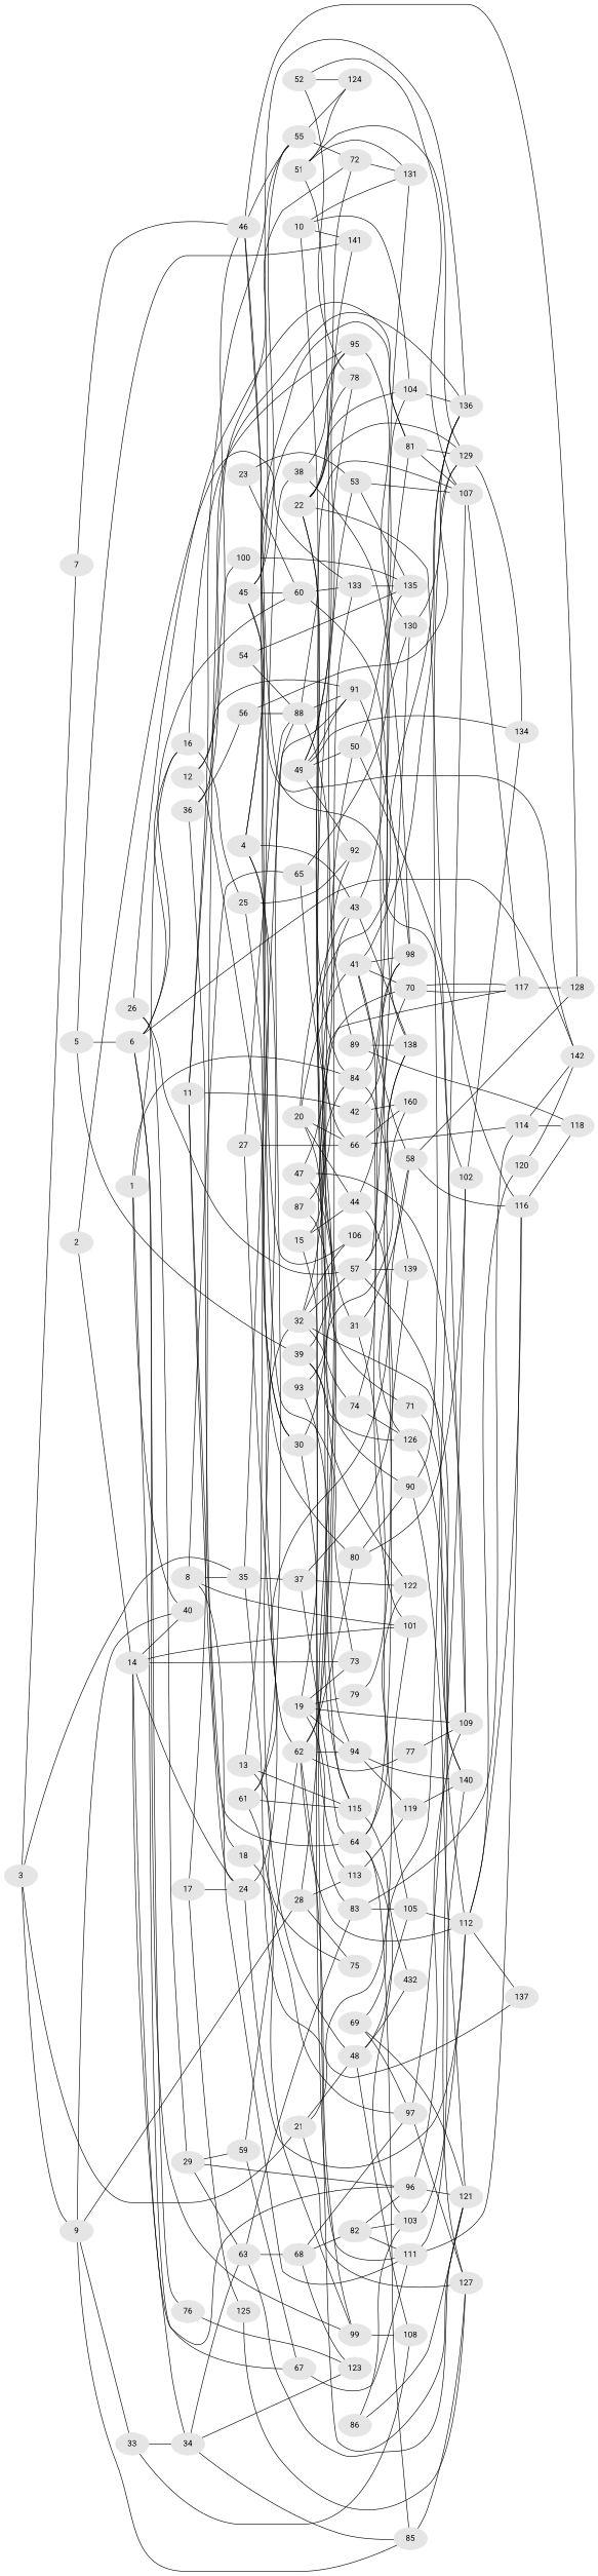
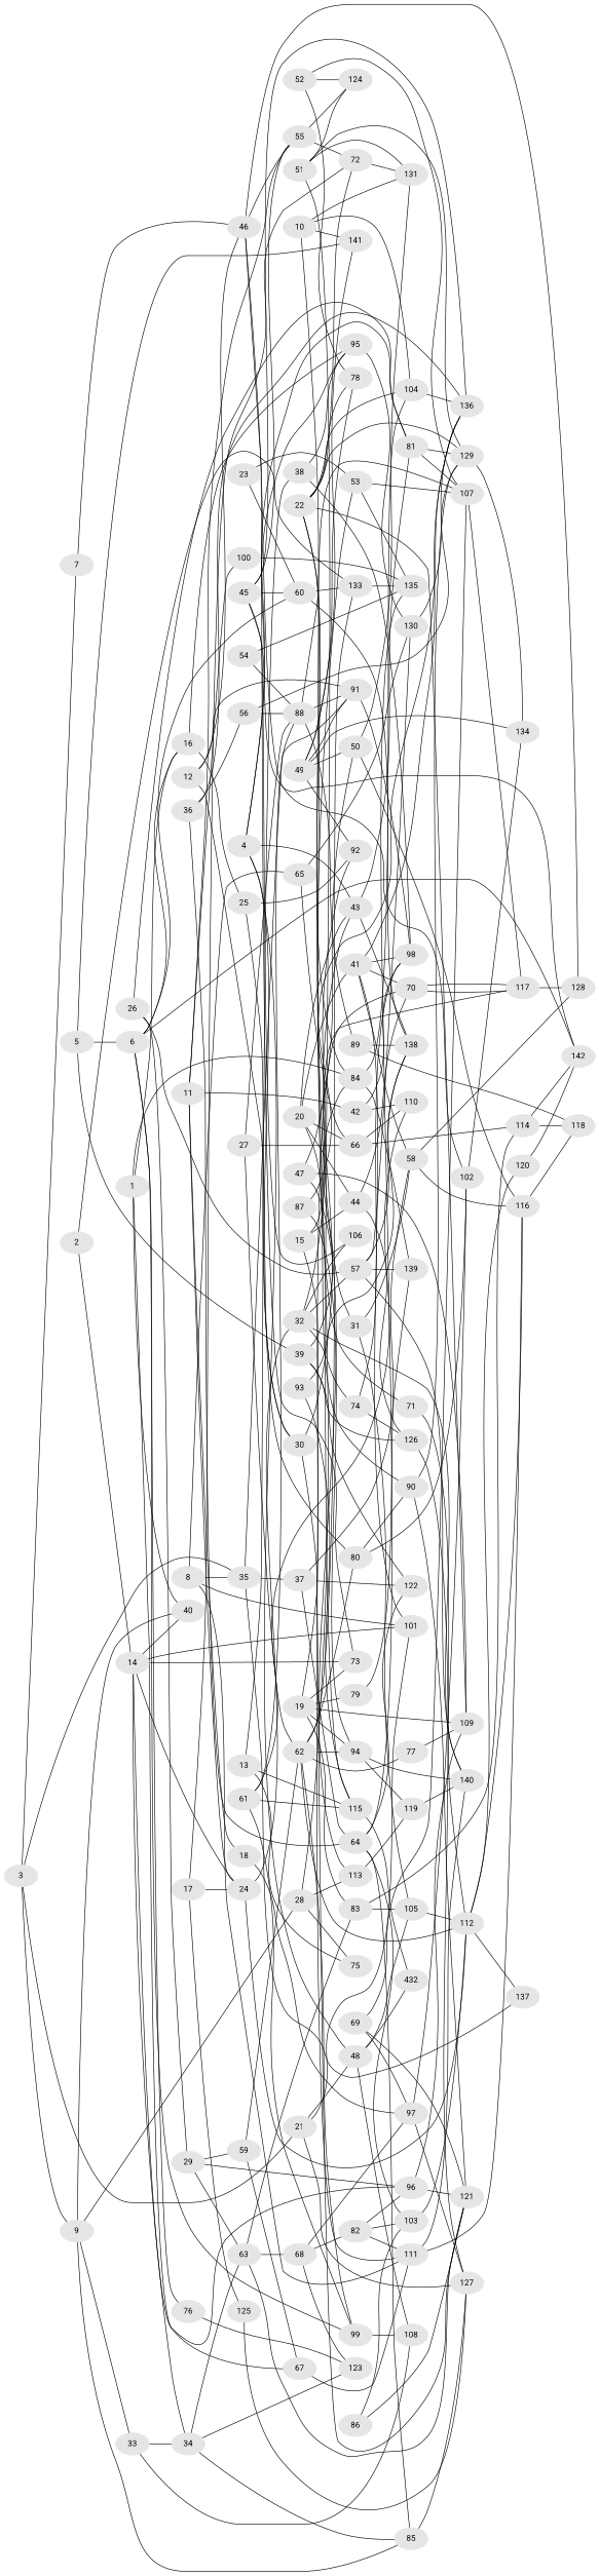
  graph {
    fontname=Roboto
    rankdir=LR
    node [color=gray90 fontname=Roboto style=filled]
    edge [fontname=Roboto]
    1
    16
    40
    67
    84
    95
    25
    111
    104
    139
    2
    14
    133
    101
    24
    34
    73
    96
    135
    3
    7
    9
    21
    35
    46
    28
    33
    85
    48
    127
    91
    37
    137
    4
    30
    43
    81
    121
    138
    105
    108
    n42 [label=432]
    129
    107
    130
    5
    6
    39
    141
    60
    76
    99
    142
    126
    122
    123
    55
    102
    128
    8
    65
    66
    140
    116
    75
    53
    113
    10
    31
    131
    58
    136
    11
    18
    42
    100
    97
    32
    112
    98
-   110 [label=160]
+   110
    72
    124
    12
    80
    90
    13
    38
    115
    63
    109
    15
    44
    117
    70
    92
    17
    125
    19
    79
    83
    94
    114
    119
    20
    41
    22
    71
    78
    134
    23
    57
    74
    106
    120
    26
    29
    59
    27
    62
    88
    77
    89
    68
    64
    36
    56
    103
    45
    47
    50
    49
    118
    51
    52
    54
    61
    82
    69
    86
    87
    93
    1 -- 16
    1 -- 40
    1 -- 67
    1 -- 84
    16 -- 95
    16 -- 25
    67 -- 111
    84 -- 104
    84 -- 139
    95 -- 130
    25 -- 30
    25 -- 92
    111 -- 140
    111 -- 116
    104 -- 136
    2 -- 14
    2 -- 133
    14 -- 40
    14 -- 101
    14 -- 24
    14 -- 34
    14 -- 73
    14 -- 96
    133 -- 135
    24 -- 32
    24 -- 112
    34 -- 85
    34 -- 123
    34 -- 63
    96 -- 121
    96 -- 109
    3 -- 7
    3 -- 9
    3 -- 21
    3 -- 35
    7 -- 46
    9 -- 40
    9 -- 28
    9 -- 33
    9 -- 85
    21 -- 101
    21 -- 48
    21 -- 127
    35 -- 91
    35 -- 37
    35 -- 137
    46 -- 73
    46 -- 55
    46 -- 102
    46 -- 128
    28 -- 75
    28 -- 53
    28 -- 113
    33 -- 34
    33 -- 108
    85 -- 127
    48 -- 105
    48 -- 108
    48 -- n42
    91 -- 98
    37 -- 122
    37 -- 58
    37 -- 64
    4 -- 95
    4 -- 48
    4 -- 30
    4 -- 43
    4 -- 81
    30 -- 43
    30 -- 121
    43 -- 81
    43 -- 138
    81 -- 129
    81 -- 107
    105 -- 112
    129 -- 134
    107 -- 117
    130 -- 136
    5 -- 6
    5 -- 39
    5 -- 141
    6 -- 16
    6 -- 60
    6 -- 76
    6 -- 99
    6 -- 142
    39 -- 84
    39 -- 126
    39 -- 122
    60 -- 133
    60 -- 138
    76 -- 123
    99 -- 108
    126 -- 127
    55 -- 72
    55 -- 124
    102 -- 134
    8 -- 111
    8 -- 101
    8 -- 35
    8 -- 65
    65 -- 130
    65 -- 66
    66 -- 110
    66 -- 114
    116 -- 118
    53 -- 135
    53 -- 107
    113 -- 119
    10 -- 104
    10 -- 141
    10 -- 31
    10 -- 131
    31 -- 105
    31 -- 58
    58 -- 128
    58 -- 116
    11 -- 24
    11 -- 55
    11 -- 18
    11 -- 42
    11 -- 100
    18 -- 97
    42 -- 98
    42 -- 110
    100 -- 135
    97 -- 127
    97 -- 102
    32 -- 140
    32 -- 92
    32 -- 57
    32 -- 74
    32 -- 106
    112 -- 137
    112 -- 116
    112 -- 120
    72 -- 131
    12 -- 46
    12 -- 91
    12 -- 80
    80 -- 102
    80 -- 90
    90 -- 121
    90 -- 129
    13 -- 75
    13 -- 38
    13 -- 115
    38 -- 95
    38 -- 98
    115 -- n42
    63 -- 121
    63 -- 83
    63 -- 68
    15 -- 111
    15 -- 44
    15 -- 117
    44 -- 126
    44 -- 70
    117 -- 128
    70 -- 117
    70 -- 117
    17 -- 24
    17 -- 72
    17 -- 125
    125 -- 127
    19 -- 73
    19 -- 109
    19 -- 70
    19 -- 79
    19 -- 83
    19 -- 94
    79 -- 139
    83 -- 105
    83 -- 114
    94 -- 140
    94 -- 119
    114 -- 142
    114 -- 118
    119 -- 140
    20 -- 43
    20 -- 66
    20 -- 90
    20 -- 44
    20 -- 41
    41 -- 101
    41 -- 58
    41 -- 136
    41 -- 98
    41 -- 70
    22 -- 84
    22 -- 104
    22 -- 129
    22 -- 72
    22 -- 109
    22 -- 71
    22 -- 78
    71 -- 112
    23 -- 60
    23 -- 53
    57 -- 139
    57 -- 138
    57 -- 130
    57 -- 140
    74 -- 126
    74 -- 98
    120 -- 142
    26 -- 81
    26 -- 57
    26 -- 29
    29 -- 96
    29 -- 63
    29 -- 59
    59 -- 67
    59 -- 62
    27 -- 66
    27 -- 62
    27 -- 88
    62 -- 133
    62 -- 99
    62 -- 112
    62 -- 80
    62 -- 94
    62 -- 77
    88 -- 91
    88 -- 107
    88 -- 89
    77 -- 109
    89 -- 138
    89 -- 118
    68 -- 123
    68 -- 97
    68 -- 82
    64 -- 135
    64 -- 85
    64 -- 122
    64 -- 103
    36 -- 136
    36 -- 64
    36 -- 56
    56 -- 129
    56 -- 88
    103 -- 112
    45 -- 60
    45 -- 142
    45 -- 55
    45 -- 136
    45 -- 106
    47 -- 113
    47 -- 109
    47 -- 50
    50 -- 116
    50 -- 131
    49 -- 91
    49 -- 141
    49 -- 92
    49 -- 78
    49 -- 134
    49 -- 50
    51 -- 129
    51 -- 131
    51 -- 124
    51 -- 115
    52 -- 107
    52 -- 124
    52 -- 78
    54 -- 135
    54 -- 88
    61 -- 99
    61 -- 110
    61 -- 115
    61 -- 88
    82 -- 111
    82 -- 96
    82 -- 103
    69 -- 121
    69 -- 107
    69 -- 97
    86 -- 121
    86 -- 103
    87 -- 136
    87 -- 94
    93 -- 138
    93 -- 115
  }
